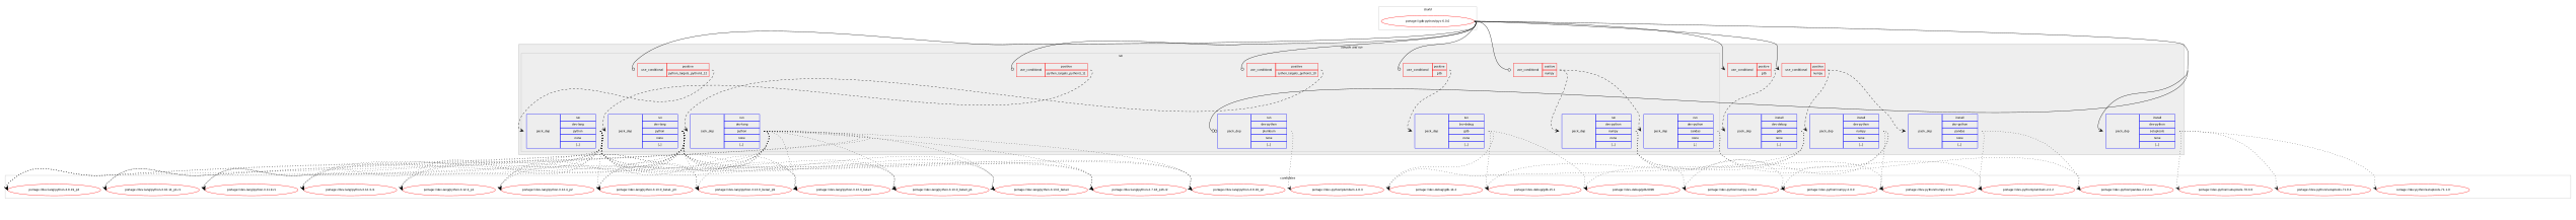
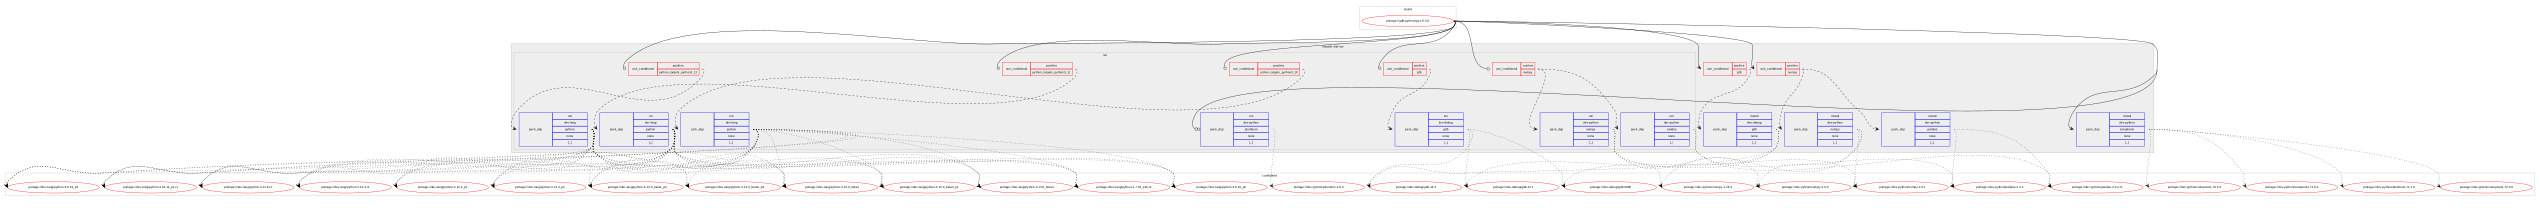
  digraph {
    compound=true
    concentrate=true
    fontname="Liberation Sans"
    fontsize=10
    newrank=true
    rankdir=TB
    ranksep=1.5
    node [color=red fontname="Liberation Sans" fontsize=10]
    edge [arrowhead=vee fontname="Liberation Sans" headport=w style=dotted tailport=e weight=100]
    n1 [label="portage://gdb-python/rpyc-6.0.0" width=4]
    n2 [color=blue label=<<TABLE BORDER="0" CELLBORDER="1" CELLSPACING="0" CELLPADDING="4" WIDTH="220"><TR><TD ROWSPAN="6" CELLPADDING="30">pack_dep</TD></TR><TR><TD WIDTH="110">install</TD></TR><TR><TD>dev-debug</TD></TR><TR><TD>gdb</TD></TR><TR><TD>none</TD></TR><TR><TD>[,,]</TD></TR></TABLE>> shape=none]
    n3 [label=<<TABLE BORDER="0" CELLBORDER="1" CELLSPACING="0" CELLPADDING="4"><TR><TD ROWSPAN="3" CELLPADDING="10">use_conditional</TD></TR><TR><TD>positive</TD></TR><TR><TD>gdb</TD></TR></TABLE>> shape=none]
    n4 [color=blue label=<<TABLE BORDER="0" CELLBORDER="1" CELLSPACING="0" CELLPADDING="4" WIDTH="220"><TR><TD ROWSPAN="6" CELLPADDING="30">pack_dep</TD></TR><TR><TD WIDTH="110">install</TD></TR><TR><TD>dev-python</TD></TR><TR><TD>numpy</TD></TR><TR><TD>none</TD></TR><TR><TD>[,,]</TD></TR></TABLE>> shape=none]
    n5 [color=blue label=<<TABLE BORDER="0" CELLBORDER="1" CELLSPACING="0" CELLPADDING="4" WIDTH="220"><TR><TD ROWSPAN="6" CELLPADDING="30">pack_dep</TD></TR><TR><TD WIDTH="110">install</TD></TR><TR><TD>dev-python</TD></TR><TR><TD>pandas</TD></TR><TR><TD>none</TD></TR><TR><TD>[,,]</TD></TR></TABLE>> shape=none]
    n6 [label=<<TABLE BORDER="0" CELLBORDER="1" CELLSPACING="0" CELLPADDING="4"><TR><TD ROWSPAN="3" CELLPADDING="10">use_conditional</TD></TR><TR><TD>positive</TD></TR><TR><TD>numpy</TD></TR></TABLE>> shape=none]
    n7 [color=blue label=<<TABLE BORDER="0" CELLBORDER="1" CELLSPACING="0" CELLPADDING="4" WIDTH="220"><TR><TD ROWSPAN="6" CELLPADDING="30">pack_dep</TD></TR><TR><TD WIDTH="110">install</TD></TR><TR><TD>dev-python</TD></TR><TR><TD>setuptools</TD></TR><TR><TD>none</TD></TR><TR><TD>[,,]</TD></TR></TABLE>> shape=none]
    n8 [color=blue label=<<TABLE BORDER="0" CELLBORDER="1" CELLSPACING="0" CELLPADDING="4" WIDTH="220"><TR><TD ROWSPAN="6" CELLPADDING="30">pack_dep</TD></TR><TR><TD WIDTH="110">run</TD></TR><TR><TD>dev-debug</TD></TR><TR><TD>gdb</TD></TR><TR><TD>none</TD></TR><TR><TD>[,,]</TD></TR></TABLE>> shape=none]
    n9 [label=<<TABLE BORDER="0" CELLBORDER="1" CELLSPACING="0" CELLPADDING="4"><TR><TD ROWSPAN="3" CELLPADDING="10">use_conditional</TD></TR><TR><TD>positive</TD></TR><TR><TD>gdb</TD></TR></TABLE>> shape=none]
    n10 [color=blue label=<<TABLE BORDER="0" CELLBORDER="1" CELLSPACING="0" CELLPADDING="4" WIDTH="220"><TR><TD ROWSPAN="6" CELLPADDING="30">pack_dep</TD></TR><TR><TD WIDTH="110">run</TD></TR><TR><TD>dev-python</TD></TR><TR><TD>numpy</TD></TR><TR><TD>none</TD></TR><TR><TD>[,,]</TD></TR></TABLE>> shape=none]
    n11 [color=blue label=<<TABLE BORDER="0" CELLBORDER="1" CELLSPACING="0" CELLPADDING="4" WIDTH="220"><TR><TD ROWSPAN="6" CELLPADDING="30">pack_dep</TD></TR><TR><TD WIDTH="110">run</TD></TR><TR><TD>dev-python</TD></TR><TR><TD>pandas</TD></TR><TR><TD>none</TD></TR><TR><TD>[,,]</TD></TR></TABLE>> shape=none]
    n12 [label=<<TABLE BORDER="0" CELLBORDER="1" CELLSPACING="0" CELLPADDING="4"><TR><TD ROWSPAN="3" CELLPADDING="10">use_conditional</TD></TR><TR><TD>positive</TD></TR><TR><TD>numpy</TD></TR></TABLE>> shape=none]
    n13 [color=blue label=<<TABLE BORDER="0" CELLBORDER="1" CELLSPACING="0" CELLPADDING="4" WIDTH="220"><TR><TD ROWSPAN="6" CELLPADDING="30">pack_dep</TD></TR><TR><TD WIDTH="110">run</TD></TR><TR><TD>dev-lang</TD></TR><TR><TD>python</TD></TR><TR><TD>none</TD></TR><TR><TD>[,,]</TD></TR></TABLE>> shape=none]
    n14 [label=<<TABLE BORDER="0" CELLBORDER="1" CELLSPACING="0" CELLPADDING="4"><TR><TD ROWSPAN="3" CELLPADDING="10">use_conditional</TD></TR><TR><TD>positive</TD></TR><TR><TD>python_targets_python3_10</TD></TR></TABLE>> shape=none]
    n15 [color=blue label=<<TABLE BORDER="0" CELLBORDER="1" CELLSPACING="0" CELLPADDING="4" WIDTH="220"><TR><TD ROWSPAN="6" CELLPADDING="30">pack_dep</TD></TR><TR><TD WIDTH="110">run</TD></TR><TR><TD>dev-lang</TD></TR><TR><TD>python</TD></TR><TR><TD>none</TD></TR><TR><TD>[,,]</TD></TR></TABLE>> shape=none]
    n16 [label=<<TABLE BORDER="0" CELLBORDER="1" CELLSPACING="0" CELLPADDING="4"><TR><TD ROWSPAN="3" CELLPADDING="10">use_conditional</TD></TR><TR><TD>positive</TD></TR><TR><TD>python_targets_python3_11</TD></TR></TABLE>> shape=none]
    n17 [color=blue label=<<TABLE BORDER="0" CELLBORDER="1" CELLSPACING="0" CELLPADDING="4" WIDTH="220"><TR><TD ROWSPAN="6" CELLPADDING="30">pack_dep</TD></TR><TR><TD WIDTH="110">run</TD></TR><TR><TD>dev-lang</TD></TR><TR><TD>python</TD></TR><TR><TD>none</TD></TR><TR><TD>[,,]</TD></TR></TABLE>> shape=none]
    n18 [label=<<TABLE BORDER="0" CELLBORDER="1" CELLSPACING="0" CELLPADDING="4"><TR><TD ROWSPAN="3" CELLPADDING="10">use_conditional</TD></TR><TR><TD>positive</TD></TR><TR><TD>python_targets_python3_12</TD></TR></TABLE>> shape=none]
    n19 [color=blue label=<<TABLE BORDER="0" CELLBORDER="1" CELLSPACING="0" CELLPADDING="4" WIDTH="220"><TR><TD ROWSPAN="6" CELLPADDING="30">pack_dep</TD></TR><TR><TD WIDTH="110">run</TD></TR><TR><TD>dev-python</TD></TR><TR><TD>plumbum</TD></TR><TR><TD>none</TD></TR><TR><TD>[,,]</TD></TR></TABLE>> shape=none]
    n20 [label="portage://dev-debug/gdb-9999" width=4]
    n21 [label="portage://dev-debug/gdb-15.1" width=4]
    n22 [label="portage://dev-debug/gdb-14.2" width=4]
    n23 [label="portage://dev-python/pandas-2.2.2-r1" width=4]
-   n24 [label="portage://dev-python/plumbum-2.2.2" width=4]
+   n24 [label="portage://dev-python/pandas-2.2.2" width=4]
    n25 [label="portage://dev-python/numpy-2.0.1" width=4]
    n26 [label="portage://dev-python/numpy-2.0.0" width=4]
    n27 [label="portage://dev-python/numpy-1.26.4" width=4]
-   n29 [label="portage://dev-python/setuptools-71.1.0" width=4]
+   n28 [label="portage://dev-python/setuptools-72.0.0" width=4]
+   n29 [label="portage://dev-python/plumbum-71.1.0" width=4]
    n30 [label="portage://dev-python/setuptools-71.0.4" width=4]
    n31 [label="portage://dev-python/setuptools-70.3.0" width=4]
    n32 [label="portage://dev-lang/python-3.13.0_beta4" width=4]
    n33 [label="portage://dev-lang/python-3.13.0_beta3_p1" width=4]
    n34 [label="portage://dev-lang/python-3.13.0_beta3" width=4]
    n35 [label="portage://dev-lang/python-3.13.0_beta2_p9" width=4]
    n36 [label="portage://dev-lang/python-3.13.0_beta1_p3" width=4]
    n37 [label="portage://dev-lang/python-3.12.4_p2" width=4]
    n38 [label="portage://dev-lang/python-3.12.4_p1" width=4]
    n39 [label="portage://dev-lang/python-3.12.3-r1" width=4]
    n40 [label="portage://dev-lang/python-3.11.9-r1" width=4]
    n41 [label="portage://dev-lang/python-3.10.14_p1-r1" width=4]
    n42 [label="portage://dev-lang/python-3.8.19_p3" width=4]
    n43 [label="portage://dev-lang/python-3.8.19_p2" width=4]
    n44 [label="portage://dev-lang/python-2.7.18_p16-r2" width=4]
    n45 [label="portage://dev-python/plumbum-1.8.3" width=4]
    subgraph cluster_1 {
      color=gray
      label=<<i>ebuild</i>>
      n1
    }
    subgraph cluster_2 {
      color=gray
      label=<<i>dependencies</i>>
      subgraph cluster_3 {
        color=gray
        fillcolor="#eeeeee"
        label=<<i>compile</i>>
        style=filled
        subgraph sub_4 {
          color=gray
          fillcolor="#eeeeee"
          label=<<i>compile</i>>
          style=filled
          n3
          subgraph sub_5 {
            color=gray
            fillcolor="#eeeeee"
            label=<<i>compile</i>>
            style=filled
            n2
          }
        }
        subgraph sub_6 {
          color=gray
          fillcolor="#eeeeee"
          label=<<i>compile</i>>
          style=filled
          n6
          subgraph sub_7 {
            color=gray
            fillcolor="#eeeeee"
            label=<<i>compile</i>>
            style=filled
            n4
          }
          subgraph sub_8 {
            color=gray
            fillcolor="#eeeeee"
            label=<<i>compile</i>>
            style=filled
            n5
          }
        }
        subgraph sub_9 {
          color=gray
          fillcolor="#eeeeee"
          label=<<i>compile</i>>
          style=filled
          n7
        }
      }
      subgraph cluster_10 {
        color=gray
        fillcolor="#eeeeee"
        label=<<i>compile and run</i>>
        style=filled
      }
      subgraph cluster_11 {
        color=gray
        fillcolor="#eeeeee"
        label=<<i>run</i>>
        style=filled
        subgraph sub_12 {
          color=gray
          fillcolor="#eeeeee"
          label=<<i>run</i>>
          style=filled
          n9
          subgraph sub_13 {
            color=gray
            fillcolor="#eeeeee"
            label=<<i>run</i>>
            style=filled
            n8
          }
        }
        subgraph sub_14 {
          color=gray
          fillcolor="#eeeeee"
          label=<<i>run</i>>
          style=filled
          n12
          subgraph sub_15 {
            color=gray
            fillcolor="#eeeeee"
            label=<<i>run</i>>
            style=filled
            n10
          }
          subgraph sub_16 {
            color=gray
            fillcolor="#eeeeee"
            label=<<i>run</i>>
            style=filled
            n11
          }
        }
        subgraph sub_17 {
          color=gray
          fillcolor="#eeeeee"
          label=<<i>run</i>>
          style=filled
          n14
          subgraph sub_18 {
            color=gray
            fillcolor="#eeeeee"
            label=<<i>run</i>>
            style=filled
            n13
          }
        }
        subgraph sub_19 {
          color=gray
          fillcolor="#eeeeee"
          label=<<i>run</i>>
          style=filled
          n16
          subgraph sub_20 {
            color=gray
            fillcolor="#eeeeee"
            label=<<i>run</i>>
            style=filled
            n15
          }
        }
        subgraph sub_21 {
          color=gray
          fillcolor="#eeeeee"
          label=<<i>run</i>>
          style=filled
          n18
          subgraph sub_22 {
            color=gray
            fillcolor="#eeeeee"
            label=<<i>run</i>>
            style=filled
            n17
          }
        }
        subgraph sub_23 {
          color=gray
          fillcolor="#eeeeee"
          label=<<i>run</i>>
          style=filled
          n19
        }
      }
    }
    subgraph cluster_24 {
      color=gray
      label=<<i>candidates</i>>
      rank=same
      subgraph sub_25 {
        color=black
        label=<<i>candidates</i>>
        nodesep=1
        rank=same
        n20
        n21
        n22
      }
      subgraph sub_26 {
        color=black
        label=<<i>candidates</i>>
        nodesep=1
        rank=same
        n23
        n24
      }
      subgraph sub_27 {
        color=black
        label=<<i>candidates</i>>
        nodesep=1
        rank=same
        n25
        n26
        n27
      }
      subgraph sub_28 {
        color=black
        label=<<i>candidates</i>>
        nodesep=1
        rank=same
        n23
        n24
      }
      subgraph sub_29 {
        color=black
        label=<<i>candidates</i>>
        nodesep=1
        rank=same
+       n28
        n29
        n30
        n31
      }
      subgraph sub_30 {
        color=black
        label=<<i>candidates</i>>
        nodesep=1
        rank=same
        n20
        n21
        n22
      }
      subgraph sub_31 {
        color=black
        label=<<i>candidates</i>>
        nodesep=1
        rank=same
        n25
        n26
        n27
      }
      subgraph sub_32 {
        color=black
        label=<<i>candidates</i>>
        nodesep=1
        rank=same
        n32
        n33
        n34
        n35
        n36
        n37
        n38
        n39
        n40
        n41
        n42
        n43
        n44
      }
      subgraph sub_33 {
        color=black
        label=<<i>candidates</i>>
        nodesep=1
        rank=same
        n32
        n33
        n34
        n35
        n36
        n37
        n38
        n39
        n40
        n41
        n42
        n43
        n44
      }
      subgraph sub_34 {
        color=black
        label=<<i>candidates</i>>
        nodesep=1
        rank=same
        n32
        n33
        n34
        n35
        n36
        n37
        n38
        n39
        n40
        n41
        n42
        n43
        n44
      }
      subgraph sub_35 {
        color=black
        label=<<i>candidates</i>>
        nodesep=1
        rank=same
        n45
      }
    }
    n1 -> n3 [style=solid weight=20]
    n1 -> n6 [style=solid weight=20]
    n1 -> n7 [style=solid weight=20]
    n1 -> n9 [arrowhead=odot style=solid weight=20]
    n1 -> n12 [arrowhead=odot style=solid weight=20]
    n1 -> n14 [arrowhead=odot style=solid weight=20]
    n1 -> n16 [arrowhead=odot style=solid weight=20]
    n1 -> n18 [arrowhead=odot style=solid weight=20]
    n1 -> n19 [arrowhead=odot style=solid weight=20]
    n2 -> n20
    n2 -> n21
    n2 -> n22
    n3 -> n2 [style=dashed weight=20]
    n4 -> n25
    n4 -> n26
    n4 -> n27
    n5 -> n23
    n5 -> n24
    n6 -> n4 [style=dashed weight=20]
    n6 -> n5 [style=dashed weight=20]
+   n7 -> n28
    n7 -> n29
    n7 -> n30
    n7 -> n31
    n8 -> n20
    n8 -> n21
    n8 -> n22
    n9 -> n8 [style=dashed weight=20]
    n10 -> n25
    n10 -> n26
    n10 -> n27
    n11 -> n23
    n11 -> n24
    n12 -> n10 [style=dashed weight=20]
    n12 -> n11 [style=dashed weight=20]
    n13 -> n32
    n13 -> n33
    n13 -> n34
    n13 -> n35
    n13 -> n36
    n13 -> n37
    n13 -> n38
    n13 -> n39
    n13 -> n40
    n13 -> n41
    n13 -> n42
    n13 -> n43
    n13 -> n44
    n14 -> n13 [style=dashed weight=20]
    n15 -> n32
    n15 -> n33
    n15 -> n34
    n15 -> n35
    n15 -> n36
    n15 -> n37
    n15 -> n38
    n15 -> n39
    n15 -> n40
    n15 -> n41
    n15 -> n42
    n15 -> n43
    n15 -> n44
    n16 -> n15 [style=dashed weight=20]
    n17 -> n32
    n17 -> n33
    n17 -> n34
    n17 -> n35
    n17 -> n36
    n17 -> n37
    n17 -> n38
    n17 -> n39
    n17 -> n40
    n17 -> n41
    n17 -> n42
    n17 -> n43
    n17 -> n44
    n18 -> n17 [style=dashed weight=20]
    n19 -> n45
  }
